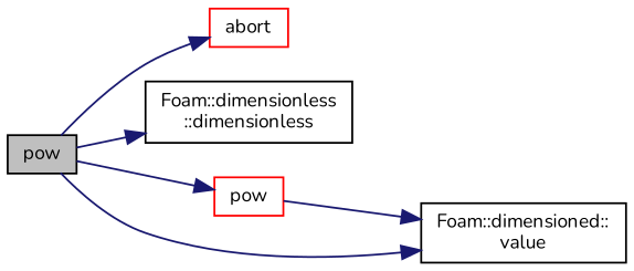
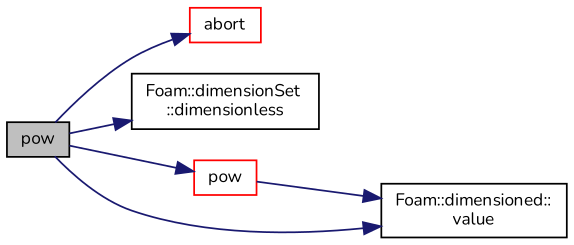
  digraph {
    fontname=Nunito
    rankdir=LR
    node [color=black fontname=Nunito fontsize=10 shape=record]
    edge [color=midnightblue fontname=Nunito fontsize=10 labelfontname=FreeSans labelfontsize=10 style=solid]
    n1 [fillcolor=grey75 fontcolor=black height=0.2 label=pow style=filled width=0.4]
    n2 [color=red height=0.2 label=abort width=0.4]
-   n3 [height=0.2 label="Foam::dimensionless\l::dimensionless" width=0.4]
+   n3 [height=0.2 label="Foam::dimensionSet\l::dimensionless" width=0.4]
    n4 [color=red height=0.2 label=pow width=0.4]
    n5 [height=0.2 label="Foam::dimensioned::\lvalue" width=0.4]
    n1 -> n2
    n1 -> n3
    n1 -> n4
    n1 -> n5
    n4 -> n5
  }
